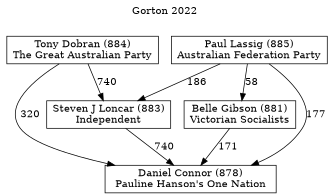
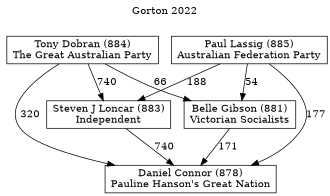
  digraph {
    label="Gorton 2022"
    labelloc=t
    mclimit=10
    node [shape=box]
-   n1 [label="Daniel Connor (878)\nPauline Hanson's One Nation"]
+   n1 [label="Daniel Connor (878)\nPauline Hanson's Great Nation"]
    n2 [label="Steven J Loncar (883)\nIndependent"]
    n3 [label="Belle Gibson (881)\nVictorian Socialists"]
    n4 [label="Tony Dobran (884)\nThe Great Australian Party"]
    n5 [label="Paul Lassig (885)\nAustralian Federation Party"]
    n2 -> n1 [label=740]
    n3 -> n1 [label=171]
    n4 -> n1 [label=320]
    n4 -> n2 [label=740]
+   n4 -> n3 [label=66]
    n5 -> n1 [label=177]
-   n5 -> n2 [label=186]
-   n5 -> n3 [label=58]
+   n5 -> n2 [label=188]
+   n5 -> n3 [label=54]
  }
